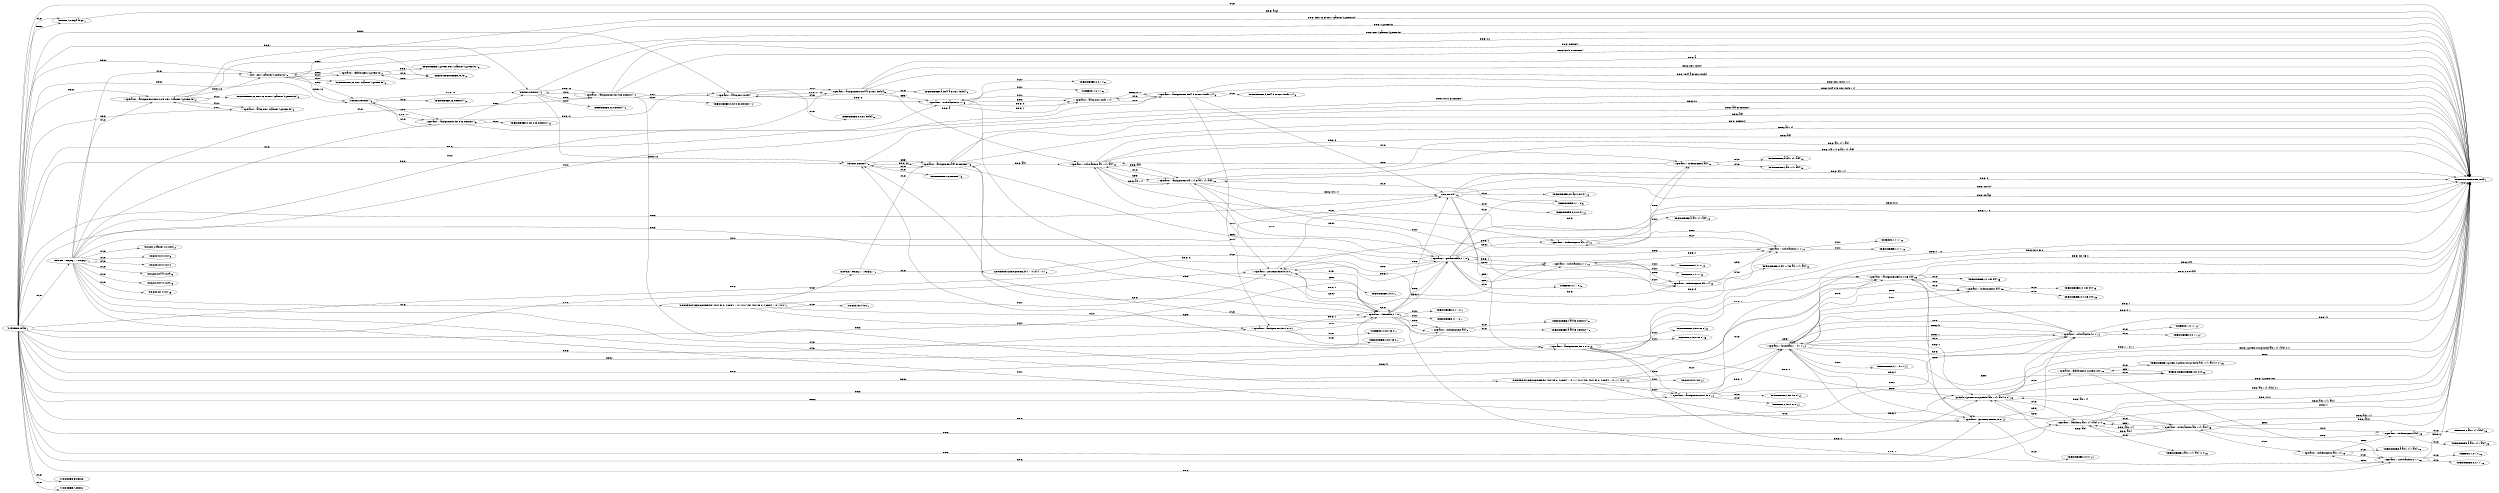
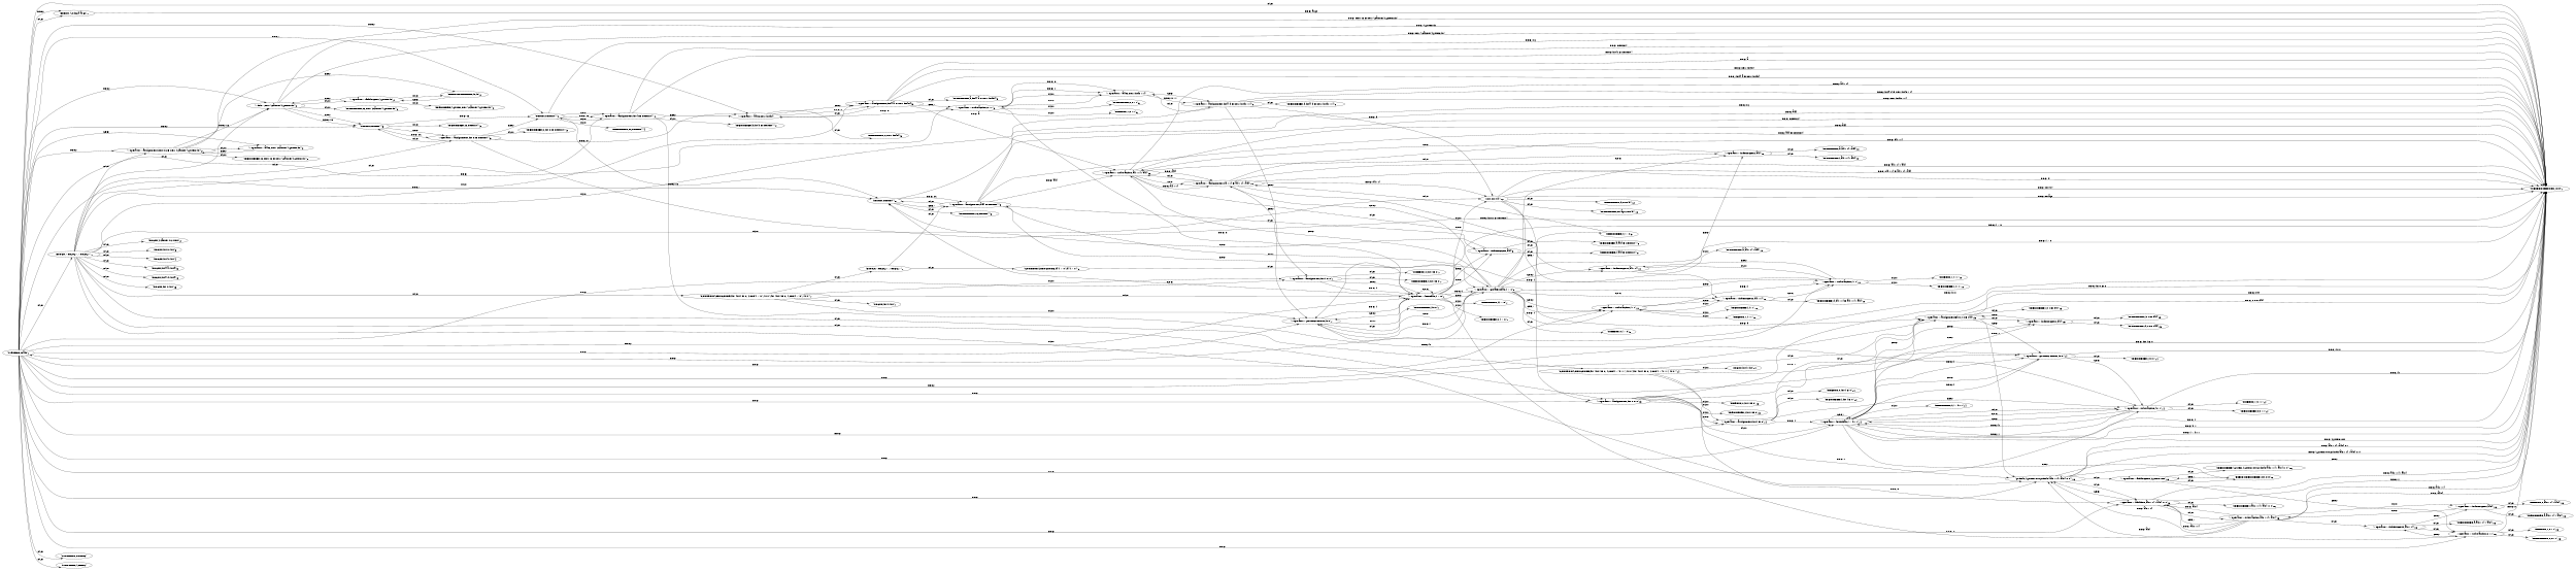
  digraph {
    rankdir=LR
    n1 [label=<(METHOD,main)<SUB>1</SUB>>]
    n2 [label=<(PARAM,String[] args)<SUB>1</SUB>>]
    n3 [label=<(BLOCK,&lt;empty&gt;,&lt;empty&gt;)<SUB>1</SUB>>]
    n4 [label=<(&lt;operator&gt;.assignment,ANY sc = new Scanner(System.in))<SUB>2</SUB>>]
    n5 [label=<(&lt;operator&gt;.alloc,new Scanner(System.in))<SUB>2</SUB>>]
    n6 [label=<(&lt;init&gt;,new Scanner(System.in))<SUB>2</SUB>>]
    n7 [label=<(nextInt,nextInt())<SUB>3</SUB>>]
    n8 [label=<(nextInt,nextInt())<SUB>4</SUB>>]
    n9 [label=<(&lt;operator&gt;.alloc,new int[n])>]
    n10 [label=<(&lt;operator&gt;.subtraction,n - 1)<SUB>6</SUB>>]
    n11 [label=<(&lt;operator&gt;.assignment,int i = 0)<SUB>7</SUB>>]
    n12 [label=<(&lt;operator&gt;.lessThan,i &lt; n)<SUB>7</SUB>>]
    n13 [label=<(&lt;operator&gt;.postIncrement,i++)<SUB>7</SUB>>]
    n14 [label=<(nextInt,nextInt())<SUB>8</SUB>>]
    n15 [label=<(&lt;operator&gt;.subtraction,i - 1)<SUB>10</SUB>>]
    n16 [label=<(&lt;operator&gt;.subtraction,i - 1)<SUB>10</SUB>>]
    n17 [label=<(sort,sort(d))<SUB>12</SUB>>]
    n18 [label=<(&lt;operator&gt;.assignment,int t = 0)<SUB>13</SUB>>]
    n19 [label=<(&lt;operator&gt;.assignment,int i = 0)<SUB>14</SUB>>]
    n20 [label=<(&lt;operator&gt;.lessThan,i &lt; k - 1)<SUB>14</SUB>>]
    n21 [label=<(&lt;operator&gt;.subtraction,k - 1)<SUB>14</SUB>>]
    n22 [label=<(&lt;operator&gt;.postIncrement,i++)<SUB>14</SUB>>]
    n23 [label=<(&lt;operator&gt;.assignmentPlus,t += d[i])<SUB>15</SUB>>]
    n24 [label=<(println,System.out.println(a[n - 1] - a[0] + t))<SUB>16</SUB>>]
    n25 [label=<(&lt;operator&gt;.addition,a[n - 1] - a[0] + t)<SUB>16</SUB>>]
    n26 [label=<(&lt;operator&gt;.subtraction,n - 1)<SUB>16</SUB>>]
    n27 [label=<(MODIFIER,PUBLIC)>]
    n28 [label=<(MODIFIER,STATIC)>]
    n29 [label=<(METHOD_RETURN,void)<SUB>1</SUB>>]
    n30 [label=<(LOCAL,Scanner sc: ANY)<SUB>2</SUB>>]
    n31 [label=<(LOCAL,int n: int)<SUB>3</SUB>>]
    n32 [label=<(&lt;operator&gt;.assignment,int n = nextInt())<SUB>3</SUB>>]
    n33 [label=<(LOCAL,int k: int)<SUB>4</SUB>>]
    n34 [label=<(&lt;operator&gt;.assignment,int k = nextInt())<SUB>4</SUB>>]
    n35 [label=<(LOCAL,int[] a: int[])<SUB>5</SUB>>]
    n36 [label=<(&lt;operator&gt;.assignment,int[] a = new int[n])<SUB>5</SUB>>]
    n37 [label=<(LOCAL,int[] d: int[])<SUB>6</SUB>>]
    n38 [label=<(&lt;operator&gt;.assignment,int[] d = new int[n - 1])<SUB>6</SUB>>]
    n39 [label=<(CONTROL_STRUCTURE,for (int i = 0; Some(i &lt; n); i++),for (int i = 0; Some(i &lt; n); i++))<SUB>7</SUB>>]
    n40 [label=<(LOCAL,int t: int)<SUB>13</SUB>>]
    n41 [label=<(CONTROL_STRUCTURE,for (int i = 0; Some(i &lt; k - 1); i++),for (int i = 0; Some(i &lt; k - 1); i++))<SUB>14</SUB>>]
    n42 [label=<(IDENTIFIER,sc,ANY sc = new Scanner(System.in))<SUB>2</SUB>>]
    n43 [label=<(FIELD_IDENTIFIER,in,in)<SUB>2</SUB>>]
    n44 [label=<(IDENTIFIER,sc,new Scanner(System.in))<SUB>2</SUB>>]
    n45 [label=<(&lt;operator&gt;.fieldAccess,System.in)<SUB>2</SUB>>]
    n46 [label=<(IDENTIFIER,sc,nextInt())<SUB>3</SUB>>]
    n47 [label=<(IDENTIFIER,sc,nextInt())<SUB>4</SUB>>]
    n48 [label=<(IDENTIFIER,n,new int[n])<SUB>5</SUB>>]
    n49 [label=<(&lt;operator&gt;.alloc,new int[n - 1])>]
    n50 [label=<(IDENTIFIER,n,n - 1)<SUB>6</SUB>>]
    n51 [label=<(LITERAL,1,n - 1)<SUB>6</SUB>>]
    n52 [label=<(IDENTIFIER,i,int i = 0)<SUB>7</SUB>>]
    n53 [label=<(LITERAL,0,int i = 0)<SUB>7</SUB>>]
    n54 [label=<(&lt;operator&gt;.greaterThan,i &gt; 0)<SUB>9</SUB>>]
    n55 [label=<(IDENTIFIER,i,i &lt; n)<SUB>7</SUB>>]
    n56 [label=<(IDENTIFIER,n,i &lt; n)<SUB>7</SUB>>]
    n57 [label=<(&lt;operator&gt;.assignment,a[i] = nextInt())<SUB>8</SUB>>]
    n58 [label=<(&lt;operator&gt;.indexAccess,a[i])<SUB>8</SUB>>]
    n59 [label=<(IDENTIFIER,i,i++)<SUB>7</SUB>>]
    n60 [label=<(IDENTIFIER,sc,nextInt())<SUB>8</SUB>>]
    n61 [label=<(&lt;operator&gt;.subtraction,a[i - 1] - a[i])<SUB>10</SUB>>]
    n62 [label=<(&lt;operator&gt;.assignment,d[i - 1] = a[i - 1] - a[i])<SUB>10</SUB>>]
    n63 [label=<(IDENTIFIER,i,i &gt; 0)<SUB>9</SUB>>]
    n64 [label=<(LITERAL,0,i &gt; 0)<SUB>9</SUB>>]
    n65 [label=<(&lt;operator&gt;.indexAccess,d[i - 1])<SUB>10</SUB>>]
    n66 [label=<(&lt;operator&gt;.indexAccess,a[i - 1])<SUB>10</SUB>>]
    n67 [label=<(&lt;operator&gt;.indexAccess,a[i])<SUB>10</SUB>>]
    n68 [label=<(IDENTIFIER,i,i - 1)<SUB>10</SUB>>]
    n69 [label=<(LITERAL,1,i - 1)<SUB>10</SUB>>]
    n70 [label=<(IDENTIFIER,i,i - 1)<SUB>10</SUB>>]
    n71 [label=<(LITERAL,1,i - 1)<SUB>10</SUB>>]
    n72 [label=<(IDENTIFIER,Arrays,sort(d))<SUB>12</SUB>>]
    n73 [label=<(IDENTIFIER,d,sort(d))<SUB>12</SUB>>]
    n74 [label=<(IDENTIFIER,t,int t = 0)<SUB>13</SUB>>]
    n75 [label=<(LITERAL,0,int t = 0)<SUB>13</SUB>>]
    n76 [label=<(IDENTIFIER,i,int i = 0)<SUB>14</SUB>>]
    n77 [label=<(LITERAL,0,int i = 0)<SUB>14</SUB>>]
    n78 [label=<(IDENTIFIER,i,i &lt; k - 1)<SUB>14</SUB>>]
    n79 [label=<(&lt;operator&gt;.indexAccess,d[i])<SUB>15</SUB>>]
    n80 [label=<(FIELD_IDENTIFIER,out,out)<SUB>16</SUB>>]
    n81 [label=<(IDENTIFIER,k,k - 1)<SUB>14</SUB>>]
    n82 [label=<(LITERAL,1,k - 1)<SUB>14</SUB>>]
    n83 [label=<(IDENTIFIER,i,i++)<SUB>14</SUB>>]
    n84 [label=<(IDENTIFIER,t,t += d[i])<SUB>15</SUB>>]
    n85 [label=<(&lt;operator&gt;.fieldAccess,System.out)<SUB>16</SUB>>]
    n86 [label=<(&lt;operator&gt;.subtraction,a[n - 1] - a[0])<SUB>16</SUB>>]
    n87 [label=<(IDENTIFIER,t,a[n - 1] - a[0] + t)<SUB>16</SUB>>]
    n88 [label=<(&lt;operator&gt;.indexAccess,a[n - 1])<SUB>16</SUB>>]
    n89 [label=<(IDENTIFIER,n,n - 1)<SUB>16</SUB>>]
    n90 [label=<(LITERAL,1,n - 1)<SUB>16</SUB>>]
    n91 [label=<(IDENTIFIER,n,int n = nextInt())<SUB>3</SUB>>]
    n92 [label=<(IDENTIFIER,k,int k = nextInt())<SUB>4</SUB>>]
    n93 [label=<(IDENTIFIER,a,int[] a = new int[n])<SUB>5</SUB>>]
    n94 [label=<(IDENTIFIER,d,int[] d = new int[n - 1])<SUB>6</SUB>>]
    n95 [label=<(LOCAL,int i: int)<SUB>7</SUB>>]
    n96 [label=<(BLOCK,&lt;empty&gt;,&lt;empty&gt;)<SUB>7</SUB>>]
    n97 [label=<(LOCAL,int i: int)<SUB>14</SUB>>]
    n98 [label=<(IDENTIFIER,System,new Scanner(System.in))<SUB>2</SUB>>]
    n99 [label=<(&lt;operator&gt;.indexAccess,a[0])<SUB>16</SUB>>]
    n100 [label=<(CONTROL_STRUCTURE,if (i &gt; 0),if (i &gt; 0))<SUB>9</SUB>>]
    n101 [label=<(IDENTIFIER,a,a[i] = nextInt())<SUB>8</SUB>>]
    n102 [label=<(IDENTIFIER,i,a[i] = nextInt())<SUB>8</SUB>>]
    n103 [label=<(IDENTIFIER,d,d[i - 1] = a[i - 1] - a[i])<SUB>10</SUB>>]
    n104 [label=<(IDENTIFIER,a,a[i - 1] - a[i])<SUB>10</SUB>>]
    n105 [label=<(IDENTIFIER,a,a[i - 1] - a[i])<SUB>10</SUB>>]
    n106 [label=<(IDENTIFIER,i,a[i - 1] - a[i])<SUB>10</SUB>>]
    n107 [label=<(IDENTIFIER,d,t += d[i])<SUB>15</SUB>>]
    n108 [label=<(IDENTIFIER,i,t += d[i])<SUB>15</SUB>>]
    n109 [label=<(IDENTIFIER,System,System.out.println(a[n - 1] - a[0] + t))<SUB>16</SUB>>]
    n110 [label=<(IDENTIFIER,a,a[n - 1] - a[0])<SUB>16</SUB>>]
    n111 [label=<(IDENTIFIER,a,a[n - 1] - a[0])<SUB>16</SUB>>]
    n112 [label=<(LITERAL,0,a[n - 1] - a[0])<SUB>16</SUB>>]
    n1 -> n2 [label="AST: "]
    n1 -> n2 [label="DDG: "]
    n1 -> n3 [label="AST: "]
    n1 -> n4 [label="DDG: "]
    n1 -> n5 [label="CFG: "]
    n1 -> n6 [label="DDG: "]
    n1 -> n7 [label="DDG: "]
    n1 -> n8 [label="DDG: "]
    n1 -> n9 [label="DDG: "]
    n1 -> n10 [label="DDG: "]
    n1 -> n11 [label="DDG: "]
    n1 -> n12 [label="DDG: "]
    n1 -> n13 [label="DDG: "]
    n1 -> n14 [label="DDG: "]
    n1 -> n15 [label="DDG: "]
    n1 -> n16 [label="DDG: "]
-   n1 -> n17 [label="DDG: "]
    n1 -> n18 [label="DDG: "]
    n1 -> n19 [label="DDG: "]
    n1 -> n20 [label="DDG: "]
    n1 -> n21 [label="DDG: "]
    n1 -> n22 [label="DDG: "]
    n1 -> n23 [label="DDG: "]
    n1 -> n24 [label="DDG: "]
    n1 -> n25 [label="DDG: "]
    n1 -> n26 [label="DDG: "]
    n1 -> n27 [label="AST: "]
    n1 -> n28 [label="AST: "]
    n1 -> n29 [label="AST: "]
    n2 -> n29 [label="DDG: args"]
    n3 -> n4 [label="AST: "]
    n3 -> n6 [label="AST: "]
    n3 -> n17 [label="AST: "]
    n3 -> n18 [label="AST: "]
    n3 -> n24 [label="AST: "]
    n3 -> n30 [label="AST: "]
    n3 -> n31 [label="AST: "]
    n3 -> n32 [label="AST: "]
    n3 -> n33 [label="AST: "]
    n3 -> n34 [label="AST: "]
    n3 -> n35 [label="AST: "]
    n3 -> n36 [label="AST: "]
    n3 -> n37 [label="AST: "]
    n3 -> n38 [label="AST: "]
    n3 -> n39 [label="AST: "]
    n3 -> n40 [label="AST: "]
    n3 -> n41 [label="AST: "]
    n4 -> n5 [label="AST: "]
    n4 -> n6 [label="DDG: sc"]
    n4 -> n29 [label="DDG: ANY sc = new Scanner(System.in)"]
    n4 -> n42 [label="AST: "]
    n4 -> n43 [label="CFG: "]
    n5 -> n4 [label="CFG: "]
    n6 -> n7 [label="CFG: "]
    n6 -> n7 [label="DDG: sc"]
    n6 -> n29 [label="DDG: System.in"]
    n6 -> n29 [label="DDG: new Scanner(System.in)"]
    n6 -> n44 [label="AST: "]
    n6 -> n45 [label="AST: "]
    n7 -> n8 [label="DDG: sc"]
    n7 -> n32 [label="CFG: "]
    n7 -> n32 [label="DDG: sc"]
    n7 -> n46 [label="AST: "]
    n8 -> n14 [label="DDG: sc"]
    n8 -> n29 [label="DDG: sc"]
    n8 -> n34 [label="CFG: "]
    n8 -> n34 [label="DDG: sc"]
    n8 -> n47 [label="AST: "]
    n9 -> n10 [label="DDG: n"]
    n9 -> n36 [label="CFG: "]
    n9 -> n36 [label="DDG: n"]
    n9 -> n48 [label="AST: "]
    n10 -> n12 [label="DDG: n"]
    n10 -> n49 [label="CFG: "]
    n10 -> n49 [label="DDG: n"]
    n10 -> n49 [label="DDG: 1"]
    n10 -> n50 [label="AST: "]
    n10 -> n51 [label="AST: "]
    n11 -> n12 [label="CFG: "]
    n11 -> n12 [label="DDG: i"]
    n11 -> n52 [label="AST: "]
    n11 -> n53 [label="AST: "]
    n12 -> n12 [label="CDG: "]
    n12 -> n13 [label="CDG: "]
    n12 -> n14 [label="CDG: "]
    n12 -> n17 [label="CFG: "]
    n12 -> n26 [label="DDG: n"]
    n12 -> n29 [label="DDG: i &lt; n"]
    n12 -> n54 [label="DDG: i"]
    n12 -> n54 [label="CDG: "]
    n12 -> n55 [label="AST: "]
    n12 -> n56 [label="AST: "]
    n12 -> n57 [label="CDG: "]
    n12 -> n58 [label="CFG: "]
    n12 -> n58 [label="CDG: "]
    n13 -> n12 [label="CFG: "]
    n13 -> n12 [label="DDG: i"]
    n13 -> n29 [label="DDG: i++"]
    n13 -> n59 [label="AST: "]
    n14 -> n29 [label="DDG: sc"]
    n14 -> n57 [label="CFG: "]
    n14 -> n57 [label="DDG: sc"]
    n14 -> n60 [label="AST: "]
    n15 -> n16 [label="DDG: i"]
    n15 -> n65 [label="CFG: "]
    n15 -> n68 [label="AST: "]
    n15 -> n69 [label="AST: "]
    n16 -> n13 [label="DDG: i"]
    n16 -> n66 [label="CFG: "]
    n16 -> n70 [label="AST: "]
    n16 -> n71 [label="AST: "]
    n17 -> n18 [label="CFG: "]
    n17 -> n23 [label="DDG: d"]
    n17 -> n29 [label="DDG: d"]
    n17 -> n29 [label="DDG: sort(d)"]
    n17 -> n29 [label="DDG: Arrays"]
    n17 -> n72 [label="AST: "]
    n17 -> n73 [label="AST: "]
    n18 -> n19 [label="CFG: "]
    n18 -> n23 [label="DDG: t"]
    n18 -> n24 [label="DDG: t"]
    n18 -> n25 [label="DDG: t"]
    n18 -> n29 [label="DDG: int t = 0"]
    n18 -> n74 [label="AST: "]
    n18 -> n75 [label="AST: "]
    n19 -> n20 [label="DDG: i"]
    n19 -> n21 [label="CFG: "]
    n19 -> n29 [label="DDG: int i = 0"]
    n19 -> n76 [label="AST: "]
    n19 -> n77 [label="AST: "]
    n20 -> n20 [label="CDG: "]
    n20 -> n21 [label="AST: "]
    n20 -> n21 [label="CDG: "]
    n20 -> n22 [label="DDG: i"]
    n20 -> n22 [label="CDG: "]
    n20 -> n23 [label="CDG: "]
    n20 -> n29 [label="DDG: i"]
    n20 -> n29 [label="DDG: k - 1"]
    n20 -> n29 [label="DDG: i &lt; k - 1"]
    n20 -> n78 [label="AST: "]
    n20 -> n79 [label="CFG: "]
    n20 -> n79 [label="CDG: "]
    n20 -> n80 [label="CFG: "]
    n21 -> n20 [label="CFG: "]
    n21 -> n20 [label="DDG: k"]
    n21 -> n20 [label="DDG: 1"]
    n21 -> n29 [label="DDG: k"]
    n21 -> n81 [label="AST: "]
    n21 -> n82 [label="AST: "]
    n22 -> n20 [label="DDG: i"]
    n22 -> n21 [label="CFG: "]
    n22 -> n29 [label="DDG: i++"]
    n22 -> n83 [label="AST: "]
    n23 -> n22 [label="CFG: "]
    n23 -> n24 [label="DDG: t"]
    n23 -> n29 [label="DDG: d[i]"]
    n23 -> n29 [label="DDG: t += d[i]"]
    n23 -> n79 [label="AST: "]
    n23 -> n84 [label="AST: "]
    n24 -> n25 [label="AST: "]
    n24 -> n29 [label="CFG: "]
    n24 -> n29 [label="DDG: System.out"]
    n24 -> n29 [label="DDG: a[n - 1] - a[0] + t"]
    n24 -> n29 [label="DDG: System.out.println(a[n - 1] - a[0] + t)"]
    n24 -> n85 [label="AST: "]
    n25 -> n24 [label="CFG: "]
    n25 -> n29 [label="DDG: a[n - 1] - a[0]"]
    n25 -> n29 [label="DDG: t"]
    n25 -> n86 [label="AST: "]
    n25 -> n87 [label="AST: "]
    n26 -> n29 [label="DDG: n"]
    n26 -> n88 [label="CFG: "]
    n26 -> n89 [label="AST: "]
    n26 -> n90 [label="AST: "]
    n32 -> n7 [label="AST: "]
    n32 -> n8 [label="CFG: "]
    n32 -> n9 [label="DDG: n"]
    n32 -> n29 [label="DDG: int n = nextInt()"]
    n32 -> n91 [label="AST: "]
    n34 -> n8 [label="AST: "]
    n34 -> n9 [label="CFG: "]
    n34 -> n21 [label="DDG: k"]
    n34 -> n29 [label="DDG: nextInt()"]
    n34 -> n29 [label="DDG: int k = nextInt()"]
    n34 -> n92 [label="AST: "]
    n36 -> n9 [label="AST: "]
    n36 -> n10 [label="CFG: "]
    n36 -> n29 [label="DDG: a"]
    n36 -> n29 [label="DDG: new int[n]"]
    n36 -> n29 [label="DDG: int[] a = new int[n]"]
    n36 -> n61 [label="DDG: a"]
    n36 -> n93 [label="AST: "]
    n38 -> n11 [label="CFG: "]
    n38 -> n17 [label="DDG: d"]
    n38 -> n29 [label="DDG: new int[n - 1]"]
    n38 -> n29 [label="DDG: int[] d = new int[n - 1]"]
    n38 -> n49 [label="AST: "]
    n38 -> n94 [label="AST: "]
    n39 -> n11 [label="AST: "]
    n39 -> n12 [label="AST: "]
    n39 -> n13 [label="AST: "]
    n39 -> n95 [label="AST: "]
    n39 -> n96 [label="AST: "]
    n41 -> n19 [label="AST: "]
    n41 -> n20 [label="AST: "]
    n41 -> n22 [label="AST: "]
    n41 -> n23 [label="AST: "]
    n41 -> n97 [label="AST: "]
    n43 -> n45 [label="CFG: "]
    n45 -> n6 [label="CFG: "]
    n45 -> n43 [label="AST: "]
-   n45 -> n98 [label="DDG: "]
+   n45 -> n98 [label="AST: "]
    n49 -> n10 [label="AST: "]
    n49 -> n38 [label="CFG: "]
    n49 -> n38 [label="DDG: n - 1"]
    n54 -> n1 [label="DDG: "]
    n54 -> n13 [label="CFG: "]
    n54 -> n13 [label="DDG: i"]
    n54 -> n15 [label="CFG: "]
    n54 -> n15 [label="DDG: i"]
    n54 -> n15 [label="CDG: "]
    n54 -> n16 [label="CDG: "]
    n54 -> n29 [label="DDG: i &gt; 0"]
    n54 -> n61 [label="CDG: "]
    n54 -> n62 [label="CDG: "]
    n54 -> n63 [label="AST: "]
    n54 -> n64 [label="AST: "]
    n54 -> n65 [label="CDG: "]
    n54 -> n66 [label="CDG: "]
    n54 -> n67 [label="CDG: "]
    n57 -> n14 [label="AST: "]
    n57 -> n29 [label="DDG: a[i]"]
    n57 -> n29 [label="DDG: nextInt()"]
    n57 -> n29 [label="DDG: a[i] = nextInt()"]
    n57 -> n54 [label="CFG: "]
    n57 -> n58 [label="AST: "]
    n57 -> n61 [label="DDG: a[i]"]
    n58 -> n14 [label="CFG: "]
    n58 -> n101 [label="AST: "]
    n58 -> n102 [label="AST: "]
    n61 -> n29 [label="DDG: a[i - 1]"]
    n61 -> n29 [label="DDG: a[i]"]
    n61 -> n62 [label="CFG: "]
    n61 -> n62 [label="DDG: a[i - 1]"]
    n61 -> n62 [label="DDG: a[i]"]
    n61 -> n66 [label="AST: "]
    n61 -> n67 [label="AST: "]
    n62 -> n13 [label="CFG: "]
    n62 -> n17 [label="DDG: d[i - 1]"]
    n62 -> n29 [label="DDG: d[i - 1]"]
    n62 -> n29 [label="DDG: a[i - 1] - a[i]"]
    n62 -> n29 [label="DDG: d[i - 1] = a[i - 1] - a[i]"]
    n62 -> n61 [label="AST: "]
    n62 -> n65 [label="AST: "]
    n63 -> n62 [label="AST: "]
    n65 -> n15 [label="AST: "]
    n65 -> n16 [label="CFG: "]
    n65 -> n103 [label="AST: "]
    n66 -> n16 [label="AST: "]
    n66 -> n67 [label="CFG: "]
    n66 -> n104 [label="AST: "]
    n67 -> n61 [label="CFG: "]
    n67 -> n105 [label="AST: "]
    n67 -> n106 [label="AST: "]
    n79 -> n23 [label="CFG: "]
    n79 -> n107 [label="AST: "]
    n79 -> n108 [label="AST: "]
    n80 -> n85 [label="CFG: "]
    n85 -> n26 [label="CFG: "]
    n85 -> n80 [label="AST: "]
    n85 -> n109 [label="AST: "]
    n86 -> n24 [label="DDG: a[n - 1]"]
    n86 -> n24 [label="DDG: a[0]"]
    n86 -> n25 [label="CFG: "]
    n86 -> n25 [label="DDG: a[n - 1]"]
    n86 -> n25 [label="DDG: a[0]"]
    n86 -> n29 [label="DDG: a[n - 1]"]
    n86 -> n29 [label="DDG: a[0]"]
    n86 -> n88 [label="AST: "]
    n86 -> n99 [label="AST: "]
    n88 -> n26 [label="AST: "]
    n88 -> n99 [label="CFG: "]
    n88 -> n110 [label="AST: "]
    n96 -> n57 [label="AST: "]
    n96 -> n100 [label="AST: "]
    n99 -> n86 [label="CFG: "]
    n99 -> n111 [label="AST: "]
    n99 -> n112 [label="AST: "]
    n100 -> n54 [label="AST: "]
  }
